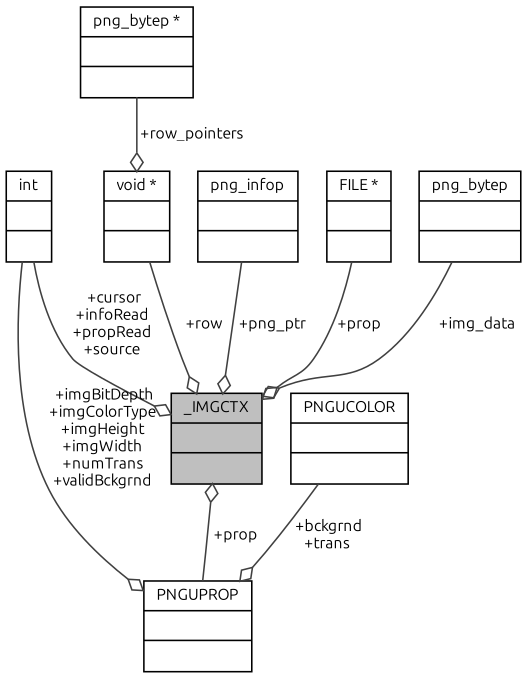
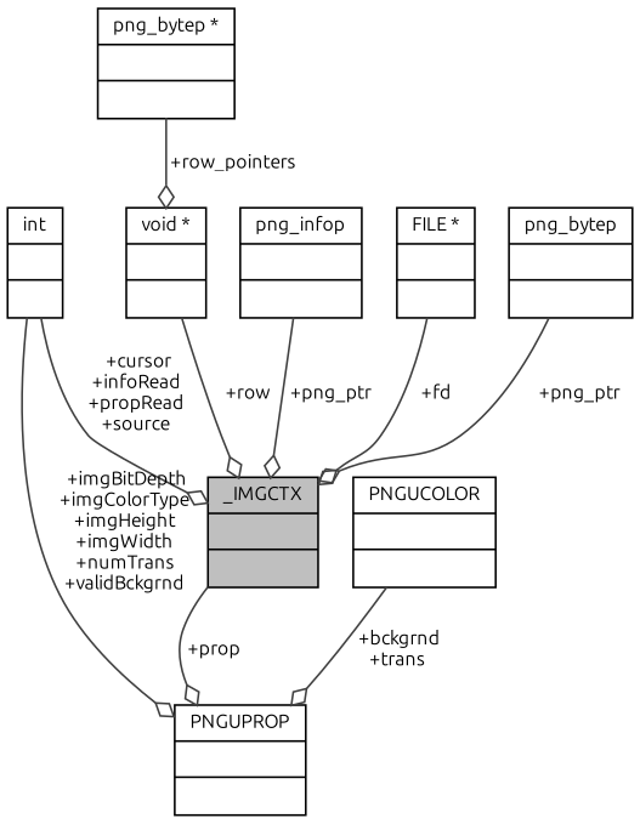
  digraph {
    fontname=Ubuntu
    node [color=black fillcolor=white fontname=Ubuntu fontsize=10 shape=record style=filled]
    edge [arrowhead=odiamond color=grey25 fontname=Ubuntu fontsize=10 labelfontname=Helvetica labelfontsize=10 style=solid]
    n1 [fillcolor=grey75 fontcolor=black height=0.2 label="{_IMGCTX\n||}" width=0.4]
    n2 [height=0.2 label="{int\n||}" width=0.4]
    n3 [height=0.2 label="{PNGUPROP\n||}" width=0.4]
    n4 [height=0.2 label="{void *\n||}" width=0.4]
    n5 [height=0.2 label="{PNGUCOLOR\n||}" width=0.4]
    n6 [height=0.2 label="{png_infop\n||}" width=0.4]
    n7 [height=0.2 label="{FILE *\n||}" width=0.4]
    n8 [height=0.2 label="{png_bytep *\n||}" width=0.4]
    n9 [height=0.2 label="{png_bytep\n||}" width=0.4]
    n2 -> n1 [label=" +cursor\n+infoRead\n+propRead\n+source"]
    n2 -> n3 [label=" +imgBitDepth\n+imgColorType\n+imgHeight\n+imgWidth\n+numTrans\n+validBckgrnd"]
-   n3 -> n1 [label=" +prop"]
+   n1 -> n3 [label=" +prop"]
    n4 -> n1 [label=" +row"]
    n5 -> n3 [label=" +bckgrnd\n+trans"]
    n6 -> n1 [label=" +png_ptr"]
-   n7 -> n1 [label=" +prop"]
+   n7 -> n1 [label=" +fd"]
    n8 -> n4 [label=" +row_pointers"]
-   n9 -> n1 [label=" +img_data"]
+   n9 -> n1 [label=" +png_ptr"]
  }
